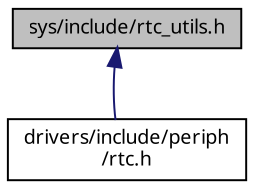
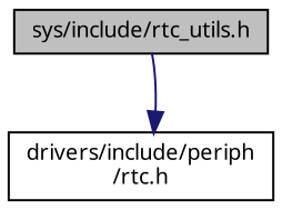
  digraph {
    fontname="Noto Sans"
    node [color=black fontname="Noto Sans" fontsize=10 shape=record style=filled]
    n1 [fillcolor=grey75 fontcolor=black height=0.2 label="sys/include/rtc_utils.h" width=0.4]
    n2 [fillcolor=white height=0.2 label="drivers/include/periph\l/rtc.h" width=0.4]
-   n1 -> n2 [color=midnightblue dir=back fontname="Noto Sans" fontsize=10 labelfontname=Helvetica labelfontsize=10 style=solid]
+   n2 -> n1 [color=midnightblue dir=back fontname="Noto Sans" fontsize=10 labelfontname=Helvetica labelfontsize=10 style=solid]
  }
